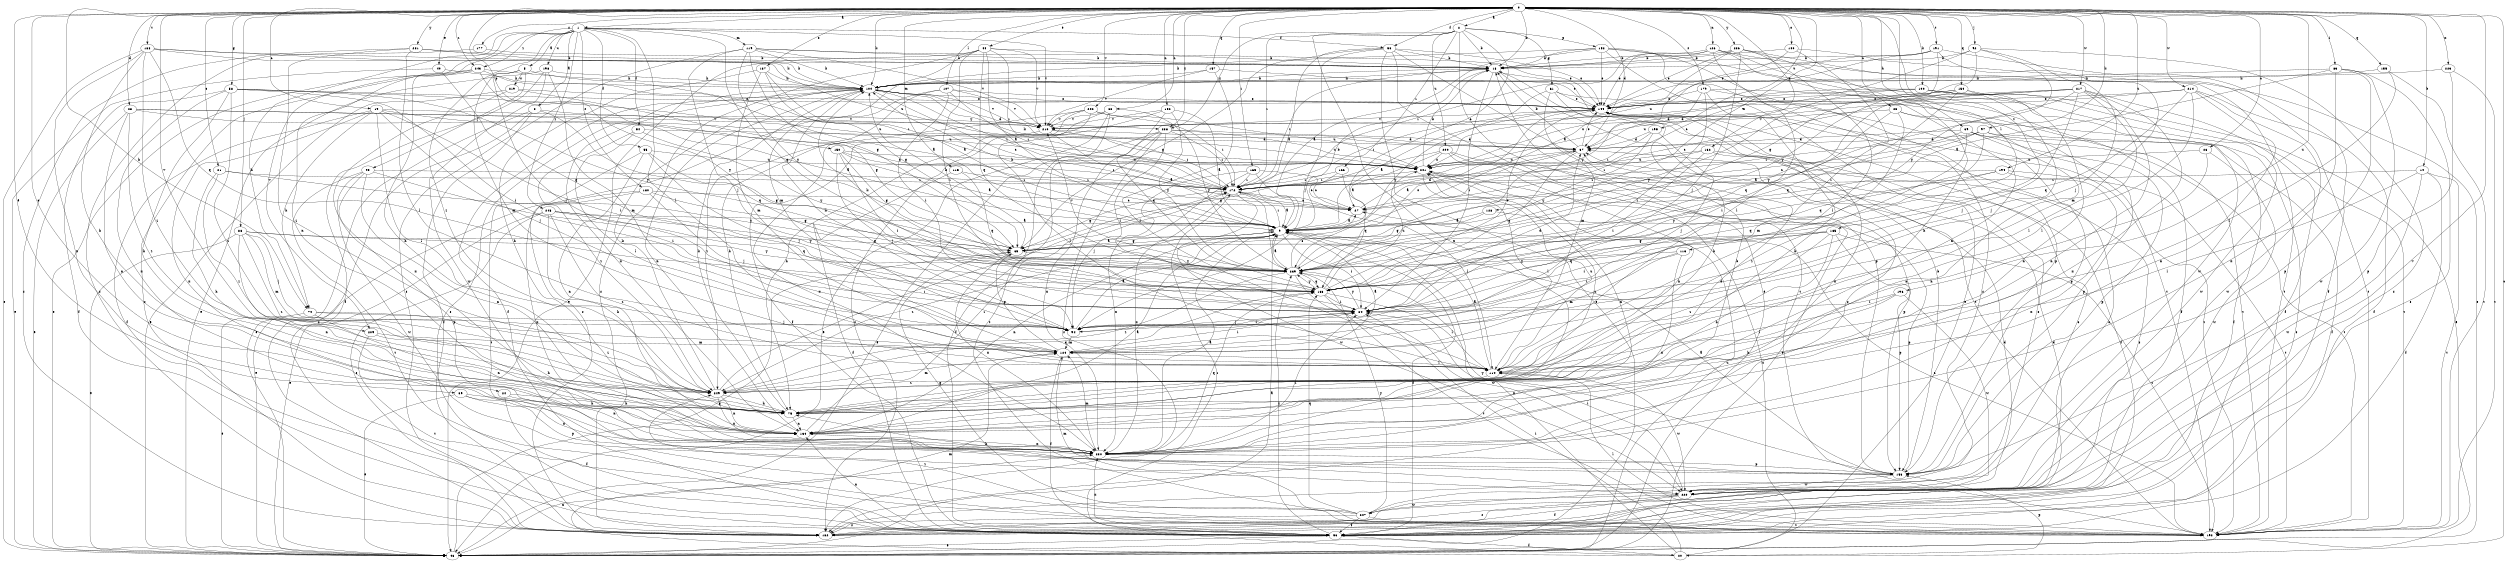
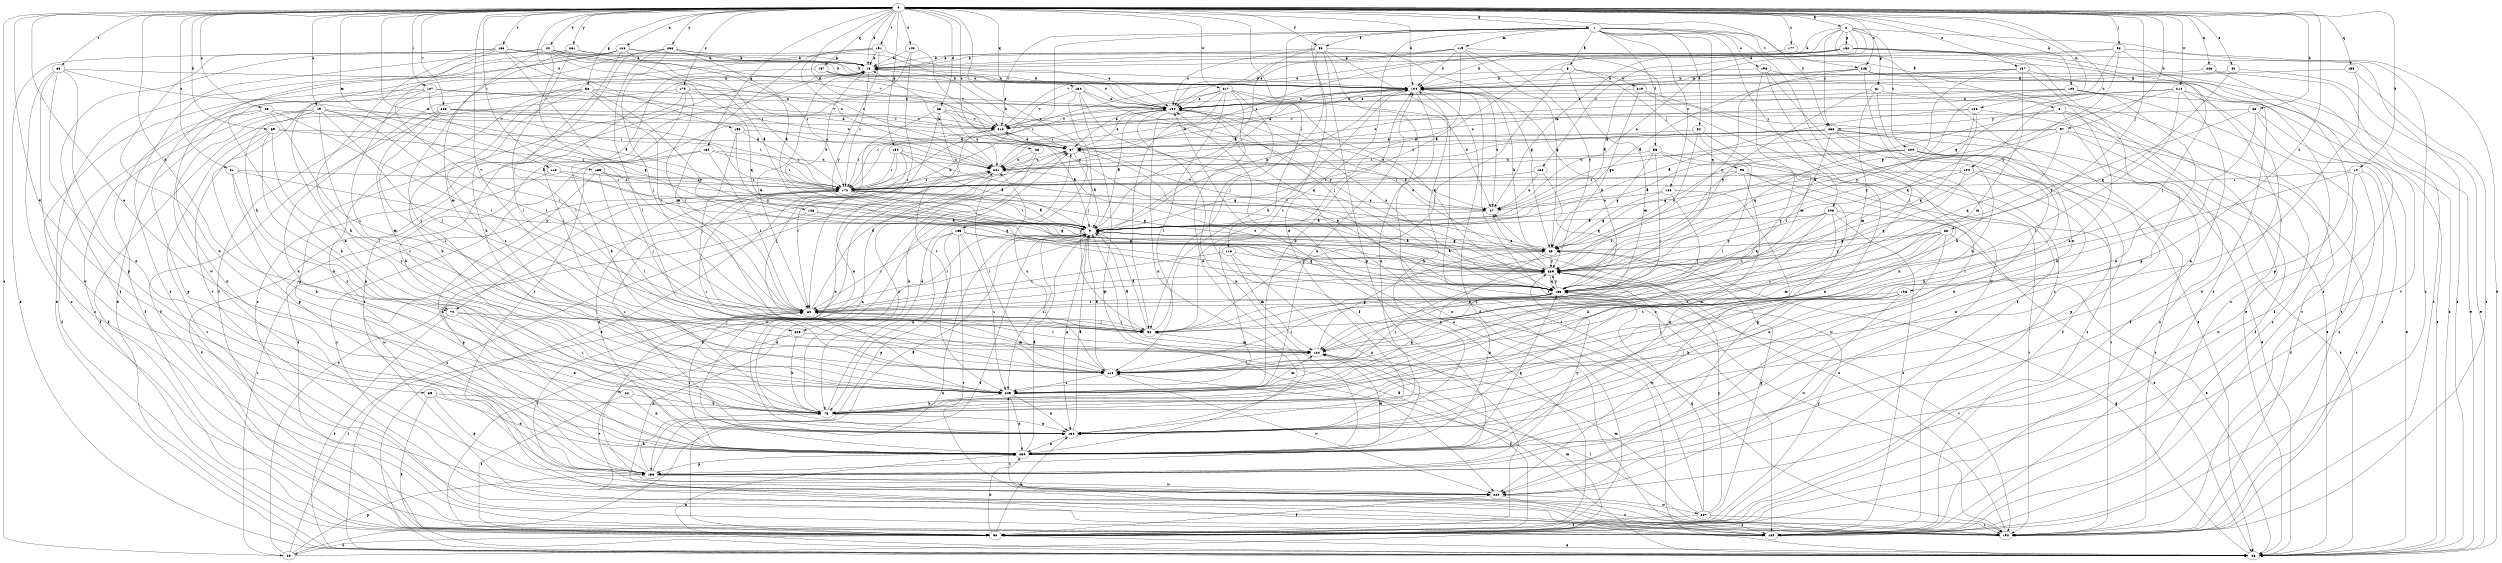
  strict digraph {
    0
    1
    2
    14
    18
    19
    20
    21
    23
    24
    26
    28
    37
    39
    40
    44
    53
    58
    68
    69
    74
    83
    88
    92
    97
    100
    104
    107
    113
    115
    126
    128
    132
    137
    140
    150
    154
    155
    157
    162
    165
    177
    179
    185
    188
    191
    194
    195
    196
    202
    207
    209
    214
    217
    223
    231
    236
    238
    243
    5
    8
    54
    55
    114
    119
    134
    163
    180
    198
    210
    248
    249
    27
    46
    61
    152
    166
    172
    200
    230
    56
    192
    220
    182
    84
    94
    9
    124
    153
    201
    75
    239
    144
    65
    93
    219
    0 -> 1 [label=a]
    0 -> 2 [label=a]
    0 -> 14 [label=b]
    0 -> 18 [label=b]
    0 -> 19 [label=c]
    0 -> 20 [label=c]
    0 -> 21 [label=c]
    0 -> 23 [label=c]
    0 -> 24 [label=c]
    0 -> 26 [label=c]
    0 -> 28 [label=d]
    0 -> 37 [label=d]
    0 -> 39 [label=e]
    0 -> 40 [label=e]
    0 -> 44 [label=e]
    0 -> 53 [label=f]
    0 -> 58 [label=g]
    0 -> 68 [label=h]
    0 -> 69 [label=h]
    0 -> 74 [label=h]
    0 -> 83 [label=i]
    0 -> 88 [label=j]
    0 -> 92 [label=j]
    0 -> 97 [label=k]
    0 -> 100 [label=k]
    0 -> 104 [label=k]
    0 -> 107 [label=l]
    0 -> 113 [label=l]
    0 -> 115 [label=m]
    0 -> 126 [label=n]
    0 -> 128 [label=n]
    0 -> 132 [label=n]
    0 -> 137 [label=o]
    0 -> 140 [label=o]
    0 -> 150 [label=p]
    0 -> 154 [label=q]
    0 -> 155 [label=q]
    0 -> 157 [label=q]
    0 -> 162 [label=q]
    0 -> 165 [label=r]
    0 -> 177 [label=s]
    0 -> 179 [label=s]
    0 -> 185 [label=t]
    0 -> 188 [label=t]
    0 -> 191 [label=t]
    0 -> 194 [label=u]
    0 -> 195 [label=u]
    0 -> 196 [label=u]
    0 -> 202 [label=v]
-   0 -> 207 [label=v]
    0 -> 209 [label=v]
    0 -> 214 [label=w]
    0 -> 217 [label=w]
    0 -> 223 [label=x]
    0 -> 231 [label=y]
    0 -> 236 [label=y]
    0 -> 238 [label=y]
    0 -> 243 [label=z]
    1 -> 53 [label=f]
    1 -> 74 [label=h]
    1 -> 209 [label=v]
    1 -> 243 [label=z]
    1 -> 5 [label=a]
    1 -> 8 [label=a]
    1 -> 54 [label=f]
    1 -> 55 [label=f]
    1 -> 114 [label=l]
    1 -> 119 [label=m]
    1 -> 134 [label=n]
    1 -> 163 [label=q]
    1 -> 180 [label=s]
    1 -> 198 [label=u]
    1 -> 210 [label=v]
    1 -> 248 [label=z]
    1 -> 249 [label=z]
    2 -> 18 [label=b]
    2 -> 238 [label=y]
    2 -> 27 [label=c]
    2 -> 46 [label=e]
    2 -> 61 [label=g]
    2 -> 152 [label=p]
    2 -> 166 [label=r]
    2 -> 172 [label=r]
    2 -> 200 [label=u]
    2 -> 230 [label=x]
    14 -> 114 [label=l]
    14 -> 172 [label=r]
    14 -> 56 [label=f]
    14 -> 192 [label=t]
    14 -> 220 [label=w]
    18 -> 104 [label=k]
    18 -> 172 [label=r]
    18 -> 192 [label=t]
    18 -> 182 [label=s]
    18 -> 84 [label=i]
    19 -> 74 [label=h]
    19 -> 114 [label=l]
    19 -> 210 [label=v]
    19 -> 230 [label=x]
    19 -> 56 [label=f]
    19 -> 84 [label=i]
    19 -> 94 [label=j]
    19 -> 9 [label=a]
    20 -> 172 [label=r]
    20 -> 84 [label=i]
    20 -> 9 [label=x]
    20 -> 124 [label=m]
    20 -> 153 [label=p]
    20 -> 201 [label=u]
    21 -> 249 [label=z]
    21 -> 172 [label=r]
    21 -> 75 [label=h]
    21 -> 239 [label=y]
    23 -> 210 [label=v]
    23 -> 56 [label=f]
    23 -> 84 [label=i]
    23 -> 124 [label=m]
    23 -> 153 [label=p]
    24 -> 134 [label=n]
    24 -> 56 [label=f]
    24 -> 75 [label=h]
    26 -> 220 [label=w]
    26 -> 201 [label=u]
    26 -> 75 [label=h]
    28 -> 134 [label=n]
    28 -> 210 [label=v]
    28 -> 249 [label=z]
    28 -> 27 [label=c]
    28 -> 46 [label=e]
    28 -> 201 [label=u]
    37 -> 18 [label=b]
    37 -> 163 [label=q]
    37 -> 9 [label=a]
    37 -> 201 [label=u]
    37 -> 144 [label=o]
    39 -> 46 [label=e]
    39 -> 230 [label=x]
    39 -> 153 [label=p]
    39 -> 75 [label=h]
    40 -> 104 [label=k]
    40 -> 163 [label=q]
    40 -> 46 [label=e]
    44 -> 18 [label=b]
    44 -> 163 [label=q]
    44 -> 210 [label=v]
    44 -> 46 [label=e]
    44 -> 172 [label=r]
    44 -> 182 [label=s]
    44 -> 84 [label=i]
    44 -> 9 [label=a]
    44 -> 124 [label=m]
    53 -> 18 [label=b]
    53 -> 46 [label=e]
    53 -> 192 [label=t]
    53 -> 94 [label=j]
    53 -> 9 [label=a]
    53 -> 153 [label=p]
    53 -> 144 [label=o]
    53 -> 65 [label=g]
    58 -> 249 [label=z]
    58 -> 230 [label=x]
    58 -> 56 [label=f]
    58 -> 84 [label=i]
    58 -> 201 [label=u]
    58 -> 75 [label=h]
    58 -> 239 [label=y]
    58 -> 144 [label=o]
    68 -> 210 [label=v]
    68 -> 46 [label=e]
    68 -> 192 [label=t]
    68 -> 75 [label=h]
    68 -> 239 [label=y]
    69 -> 37 [label=d]
    69 -> 134 [label=n]
    69 -> 249 [label=z]
    69 -> 172 [label=r]
    69 -> 192 [label=t]
    69 -> 153 [label=p]
    74 -> 134 [label=n]
    74 -> 249 [label=z]
    74 -> 46 [label=e]
    74 -> 94 [label=j]
    83 -> 104 [label=k]
    83 -> 230 [label=x]
    83 -> 220 [label=w]
    83 -> 182 [label=s]
    83 -> 9 [label=a]
    83 -> 153 [label=p]
    88 -> 134 [label=n]
    88 -> 249 [label=z]
    88 -> 46 [label=e]
    88 -> 94 [label=j]
    88 -> 124 [label=m]
    88 -> 239 [label=y]
    88 -> 65 [label=g]
    92 -> 18 [label=b]
    92 -> 27 [label=c]
    92 -> 182 [label=s]
    92 -> 94 [label=j]
    92 -> 239 [label=y]
    92 -> 65 [label=g]
    97 -> 37 [label=d]
    97 -> 163 [label=q]
    97 -> 27 [label=c]
    97 -> 56 [label=f]
    97 -> 182 [label=s]
    97 -> 9 [label=a]
    100 -> 134 [label=n]
    100 -> 46 [label=e]
    100 -> 192 [label=t]
    100 -> 201 [label=u]
    100 -> 239 [label=y]
    100 -> 144 [label=o]
    104 -> 18 [label=b]
    104 -> 37 [label=d]
    104 -> 134 [label=n]
    104 -> 210 [label=v]
    104 -> 27 [label=c]
    104 -> 172 [label=r]
    104 -> 56 [label=f]
    104 -> 182 [label=s]
    104 -> 144 [label=o]
    107 -> 210 [label=v]
    107 -> 172 [label=r]
    107 -> 182 [label=s]
    107 -> 84 [label=i]
    107 -> 75 [label=h]
    107 -> 144 [label=o]
    113 -> 230 [label=x]
    113 -> 84 [label=i]
    113 -> 124 [label=m]
    113 -> 239 [label=y]
    115 -> 163 [label=q]
    115 -> 172 [label=r]
    115 -> 56 [label=f]
    126 -> 18 [label=b]
    126 -> 114 [label=l]
    126 -> 134 [label=n]
    126 -> 46 [label=e]
    126 -> 172 [label=r]
    126 -> 220 [label=w]
    126 -> 144 [label=o]
    128 -> 9 [label=a]
    128 -> 153 [label=p]
    128 -> 65 [label=g]
    132 -> 163 [label=q]
    132 -> 210 [label=v]
    132 -> 182 [label=s]
    132 -> 9 [label=a]
    132 -> 239 [label=y]
    137 -> 104 [label=k]
    137 -> 9 [label=a]
    137 -> 124 [label=m]
    137 -> 75 [label=h]
    137 -> 65 [label=g]
    140 -> 18 [label=b]
    140 -> 192 [label=t]
    140 -> 84 [label=i]
    140 -> 239 [label=y]
    150 -> 172 [label=r]
    150 -> 84 [label=i]
    150 -> 94 [label=j]
    150 -> 9 [label=a]
    150 -> 201 [label=u]
    150 -> 65 [label=g]
    154 -> 163 [label=q]
    154 -> 210 [label=v]
    154 -> 220 [label=w]
    154 -> 94 [label=j]
    154 -> 239 [label=y]
    154 -> 144 [label=o]
    155 -> 104 [label=k]
    155 -> 114 [label=l]
    155 -> 192 [label=t]
    157 -> 104 [label=k]
    157 -> 114 [label=l]
    157 -> 210 [label=v]
    157 -> 144 [label=o]
    162 -> 172 [label=r]
    162 -> 56 [label=f]
    162 -> 182 [label=s]
    162 -> 84 [label=i]
    162 -> 201 [label=u]
    165 -> 114 [label=l]
    165 -> 27 [label=c]
    165 -> 172 [label=r]
    165 -> 230 [label=x]
    165 -> 94 [label=j]
    177 -> 18 [label=b]
    177 -> 182 [label=s]
    179 -> 37 [label=d]
    179 -> 56 [label=f]
    179 -> 84 [label=i]
    179 -> 153 [label=p]
    179 -> 75 [label=h]
    179 -> 144 [label=o]
    185 -> 163 [label=q]
    185 -> 249 [label=z]
    185 -> 192 [label=t]
    185 -> 84 [label=i]
    185 -> 153 [label=p]
    185 -> 75 [label=h]
    185 -> 65 [label=g]
    188 -> 18 [label=b]
    188 -> 104 [label=k]
    188 -> 163 [label=q]
    188 -> 249 [label=z]
    188 -> 46 [label=e]
    188 -> 230 [label=x]
    188 -> 201 [label=u]
    188 -> 75 [label=h]
    191 -> 18 [label=b]
    191 -> 56 [label=f]
    191 -> 124 [label=m]
    191 -> 201 [label=u]
    191 -> 239 [label=y]
    191 -> 144 [label=o]
    194 -> 163 [label=q]
    194 -> 172 [label=r]
    194 -> 230 [label=x]
    194 -> 192 [label=t]
    194 -> 239 [label=y]
    195 -> 37 [label=d]
    195 -> 172 [label=r]
    195 -> 94 [label=j]
    195 -> 239 [label=y]
    196 -> 114 [label=l]
    196 -> 220 [label=w]
    196 -> 84 [label=i]
    196 -> 75 [label=h]
    202 -> 114 [label=l]
    202 -> 210 [label=v]
    202 -> 249 [label=z]
    202 -> 172 [label=r]
    202 -> 56 [label=f]
    202 -> 201 [label=u]
    207 -> 163 [label=q]
    207 -> 56 [label=f]
    207 -> 192 [label=t]
    207 -> 182 [label=s]
    207 -> 124 [label=m]
    207 -> 239 [label=y]
    207 -> 144 [label=o]
    207 -> 65 [label=g]
    209 -> 192 [label=t]
    209 -> 124 [label=m]
    209 -> 75 [label=h]
    214 -> 114 [label=l]
    214 -> 134 [label=n]
    214 -> 163 [label=q]
    214 -> 56 [label=f]
    214 -> 220 [label=w]
    214 -> 201 [label=u]
    214 -> 144 [label=o]
    217 -> 37 [label=d]
    217 -> 114 [label=l]
    217 -> 134 [label=n]
    217 -> 163 [label=q]
    217 -> 27 [label=c]
    217 -> 230 [label=x]
    217 -> 56 [label=f]
    217 -> 94 [label=j]
    217 -> 144 [label=o]
    223 -> 104 [label=k]
    223 -> 192 [label=t]
    223 -> 153 [label=p]
    231 -> 18 [label=b]
    231 -> 104 [label=k]
    231 -> 114 [label=l]
    231 -> 249 [label=z]
    231 -> 182 [label=s]
    236 -> 18 [label=b]
    236 -> 114 [label=l]
    236 -> 192 [label=t]
    236 -> 94 [label=j]
    236 -> 9 [label=a]
    236 -> 75 [label=h]
    236 -> 144 [label=o]
    238 -> 37 [label=d]
    238 -> 46 [label=e]
    238 -> 172 [label=r]
    238 -> 230 [label=x]
    238 -> 56 [label=f]
    238 -> 182 [label=s]
    238 -> 84 [label=i]
    238 -> 201 [label=u]
    243 -> 104 [label=k]
    243 -> 46 [label=e]
    243 -> 182 [label=s]
    243 -> 9 [label=a]
    243 -> 75 [label=h]
    243 -> 239 [label=y]
    5 -> 172 [label=r]
    5 -> 94 [label=j]
    5 -> 124 [label=m]
    5 -> 93 [label=j]
    5 -> 219 [label=w]
    8 -> 238 [label=y]
    8 -> 163 [label=q]
    8 -> 46 [label=e]
    8 -> 56 [label=f]
    8 -> 182 [label=s]
    54 -> 37 [label=d]
    54 -> 114 [label=l]
    54 -> 249 [label=z]
    54 -> 239 [label=y]
    55 -> 134 [label=n]
    55 -> 192 [label=t]
    55 -> 94 [label=j]
    55 -> 201 [label=u]
    55 -> 65 [label=g]
    114 -> 249 [label=z]
    114 -> 220 [label=w]
    114 -> 9 [label=a]
    114 -> 201 [label=u]
    119 -> 18 [label=b]
    119 -> 104 [label=k]
    119 -> 210 [label=v]
    119 -> 182 [label=s]
    119 -> 94 [label=j]
    119 -> 239 [label=y]
    119 -> 144 [label=o]
    119 -> 65 [label=g]
    134 -> 104 [label=k]
    134 -> 172 [label=r]
    134 -> 230 [label=x]
    134 -> 9 [label=a]
    163 -> 104 [label=k]
    163 -> 114 [label=l]
    163 -> 192 [label=t]
    163 -> 84 [label=i]
    163 -> 201 [label=u]
    163 -> 239 [label=y]
    163 -> 144 [label=o]
    180 -> 27 [label=c]
-   180 -> 46 [label=e]
+   137 -> 46 [label=e]
    180 -> 230 [label=x]
    180 -> 94 [label=j]
    180 -> 65 [label=g]
    198 -> 104 [label=k]
    198 -> 46 [label=e]
    198 -> 56 [label=f]
    198 -> 220 [label=w]
    198 -> 124 [label=m]
    210 -> 37 [label=d]
    210 -> 172 [label=r]
    210 -> 230 [label=x]
    210 -> 9 [label=a]
    248 -> 163 [label=q]
    248 -> 249 [label=z]
    248 -> 46 [label=e]
    248 -> 182 [label=s]
    248 -> 9 [label=a]
    248 -> 75 [label=h]
    248 -> 239 [label=y]
    249 -> 104 [label=k]
    249 -> 134 [label=n]
    249 -> 163 [label=q]
    249 -> 172 [label=r]
    249 -> 230 [label=x]
    249 -> 124 [label=m]
    249 -> 75 [label=h]
    27 -> 37 [label=d]
    27 -> 9 [label=a]
    46 -> 230 [label=x]
    46 -> 9 [label=a]
    46 -> 201 [label=u]
    46 -> 65 [label=g]
    61 -> 192 [label=t]
    61 -> 124 [label=m]
    61 -> 75 [label=h]
    61 -> 239 [label=y]
    61 -> 144 [label=o]
    152 -> 18 [label=b]
    152 -> 104 [label=k]
    152 -> 46 [label=e]
    152 -> 192 [label=t]
    152 -> 182 [label=s]
    152 -> 9 [label=a]
    152 -> 153 [label=p]
    152 -> 144 [label=o]
    166 -> 163 [label=q]
    166 -> 27 [label=c]
    166 -> 172 [label=r]
    172 -> 27 [label=c]
    172 -> 230 [label=x]
    172 -> 220 [label=w]
    172 -> 9 [label=a]
    172 -> 239 [label=y]
    172 -> 65 [label=g]
    200 -> 46 [label=e]
    200 -> 9 [label=a]
    200 -> 153 [label=p]
    200 -> 201 [label=u]
    200 -> 75 [label=h]
    200 -> 65 [label=g]
    230 -> 18 [label=b]
    230 -> 163 [label=q]
    230 -> 84 [label=i]
    230 -> 9 [label=a]
    230 -> 124 [label=m]
    230 -> 153 [label=p]
    56 -> 20 [label=f]
    56 -> 37 [label=d]
    56 -> 134 [label=n]
    56 -> 46 [label=e]
    56 -> 230 [label=x]
    56 -> 239 [label=y]
    56 -> 144 [label=o]
    192 -> 114 [label=l]
    192 -> 249 [label=z]
    192 -> 27 [label=c]
    220 -> 207 [label=w]
    220 -> 56 [label=f]
    220 -> 182 [label=s]
    220 -> 84 [label=i]
    182 -> 37 [label=d]
    182 -> 144 [label=o]
    84 -> 37 [label=d]
    84 -> 94 [label=j]
    84 -> 239 [label=y]
    94 -> 104 [label=k]
    94 -> 84 [label=i]
    94 -> 9 [label=a]
    94 -> 124 [label=m]
    9 -> 18 [label=b]
    9 -> 104 [label=k]
    9 -> 134 [label=n]
    9 -> 249 [label=z]
    9 -> 172 [label=r]
    9 -> 56 [label=f]
    9 -> 84 [label=i]
    9 -> 65 [label=g]
    124 -> 114 [label=l]
    124 -> 56 [label=f]
    124 -> 84 [label=i]
    124 -> 9 [label=a]
    124 -> 65 [label=g]
    153 -> 18 [label=b]
    153 -> 220 [label=w]
    153 -> 9 [label=a]
    153 -> 75 [label=h]
    153 -> 239 [label=y]
    201 -> 18 [label=b]
    201 -> 104 [label=k]
    201 -> 114 [label=l]
    201 -> 134 [label=n]
    201 -> 172 [label=r]
    75 -> 37 [label=d]
    75 -> 104 [label=k]
    75 -> 134 [label=n]
    75 -> 201 [label=u]
    239 -> 163 [label=q]
    239 -> 210 [label=v]
    239 -> 249 [label=z]
    239 -> 27 [label=c]
    239 -> 220 [label=w]
    239 -> 9 [label=a]
    239 -> 144 [label=o]
    144 -> 210 [label=v]
    144 -> 172 [label=r]
    144 -> 230 [label=x]
    144 -> 192 [label=t]
    144 -> 9 [label=a]
    65 -> 104 [label=k]
    65 -> 230 [label=x]
    65 -> 9 [label=a]
    65 -> 239 [label=y]
    93 -> 134 [label=n]
    93 -> 172 [label=r]
    93 -> 192 [label=t]
    93 -> 220 [label=w]
    93 -> 84 [label=i]
    93 -> 153 [label=p]
    219 -> 46 [label=e]
    219 -> 230 [label=x]
    219 -> 144 [label=o]
    219 -> 65 [label=g]
  }
